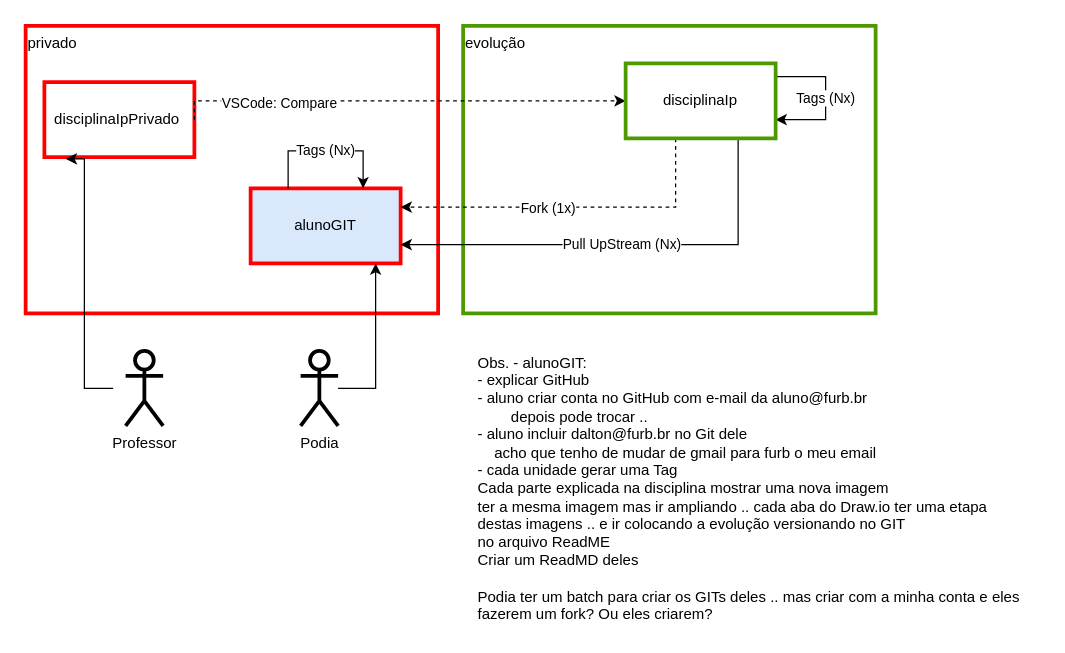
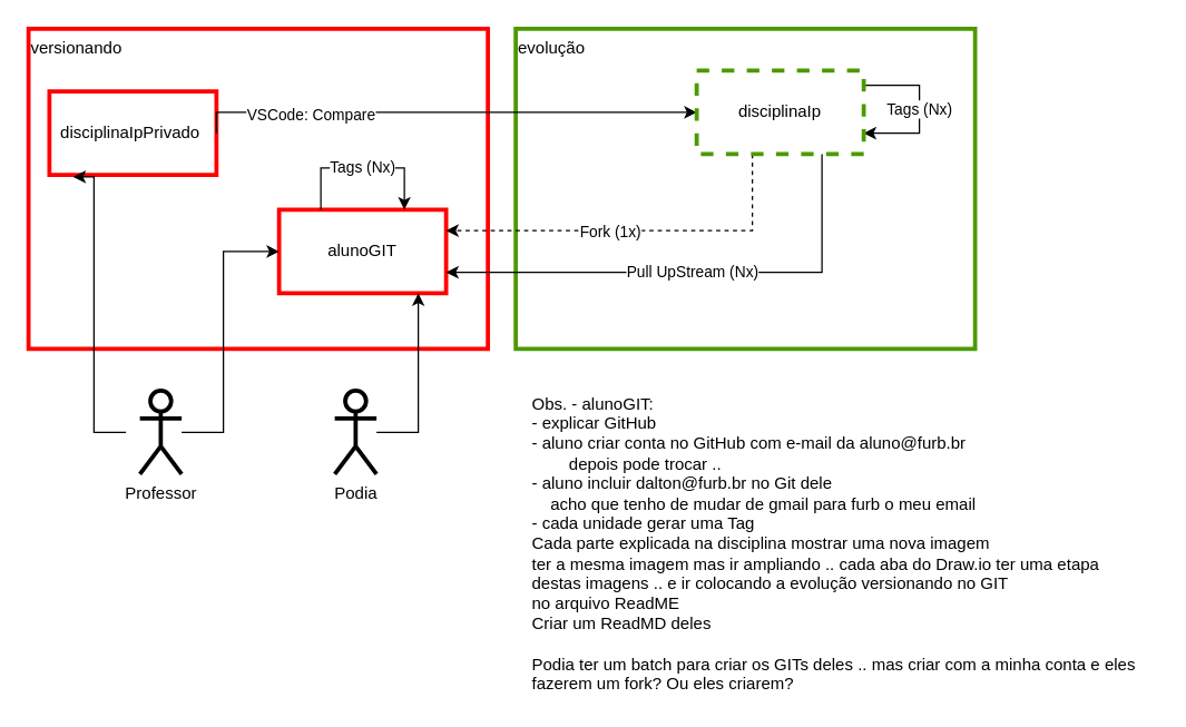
  <mxCell id="0" />
  <mxCell id="1" parent="0" />
  <mxCell id="2" value="Tags (Nx)" style="edgeStyle=orthogonalEdgeStyle;rounded=0;orthogonalLoop=1;jettySize=auto;html=1;exitX=0.994;exitY=0.176;exitDx=0;exitDy=0;exitPerimeter=0;entryX=1;entryY=0.75;entryDx=0;entryDy=0;" edge="1" parent="1" source="18" target="18"><mxGeometry relative="1" as="geometry"><mxPoint x="620" y="370" as="targetPoint" /><Array as="points"><mxPoint x="660" y="61" /><mxPoint x="660" y="95" /></Array></mxGeometry></mxCell>
  <mxCell id="3" value="evolução" style="whiteSpace=wrap;html=1;strokeColor=#4D9900;strokeWidth=3;align=left;verticalAlign=top;fillColor=none;" vertex="1" parent="1"><mxGeometry x="370" y="20" width="330" height="230" as="geometry" /></mxCell>
- <mxCell id="4" value="privado" style="whiteSpace=wrap;html=1;strokeColor=#FF0000;strokeWidth=3;align=left;verticalAlign=top;fillColor=none;" vertex="1" parent="1"><mxGeometry x="20" y="20" width="330" height="230" as="geometry" /></mxCell>
+ <mxCell id="4" value="versionando" style="whiteSpace=wrap;html=1;strokeColor=#FF0000;strokeWidth=3;align=left;verticalAlign=top;fillColor=none;" vertex="1" parent="1"><mxGeometry x="20" y="20" width="330" height="230" as="geometry" /></mxCell>
  <mxCell id="5" value="disciplinaIpPrivado&amp;nbsp;" style="whiteSpace=wrap;html=1;strokeColor=#FF0000;strokeWidth=3;" vertex="1" parent="1"><mxGeometry x="35" y="65" width="120" height="60" as="geometry" /></mxCell>
- <mxCell id="6" value="" style="edgeStyle=orthogonalEdgeStyle;rounded=0;orthogonalLoop=1;jettySize=auto;html=1;entryX=0;entryY=0.5;entryDx=0;entryDy=0;exitX=1;exitY=0.5;exitDx=0;exitDy=0;dashed=1;" edge="1" parent="1" source="5" target="18"><mxGeometry relative="1" as="geometry"><Array as="points"><mxPoint x="460" y="80" /><mxPoint x="460" y="80" /></Array></mxGeometry></mxCell>
+ <mxCell id="6" value="" style="edgeStyle=orthogonalEdgeStyle;rounded=0;orthogonalLoop=1;jettySize=auto;html=1;entryX=0;entryY=0.5;entryDx=0;entryDy=0;exitX=1;exitY=0.5;exitDx=0;exitDy=0;dashed=0;" edge="1" parent="1" source="5" target="18"><mxGeometry relative="1" as="geometry"><Array as="points"><mxPoint x="460" y="80" /><mxPoint x="460" y="80" /></Array></mxGeometry></mxCell>
  <mxCell id="7" value="VSCode: Compare" style="edgeLabel;html=1;align=center;verticalAlign=middle;resizable=0;points=[];" vertex="1" connectable="0" parent="6"><mxGeometry x="-0.544" y="-1" relative="1" as="geometry"><mxPoint as="offset" /></mxGeometry></mxCell>
- <mxCell id="8" value="alunoGIT" style="whiteSpace=wrap;html=1;strokeColor=#FF0000;strokeWidth=3;fillColor=#dae8fc;" vertex="1" parent="1"><mxGeometry x="200" y="150" width="120" height="60" as="geometry" /></mxCell>
+ <mxCell id="8" value="alunoGIT" style="whiteSpace=wrap;html=1;strokeColor=#FF0000;strokeWidth=3;" vertex="1" parent="1"><mxGeometry x="200" y="150" width="120" height="60" as="geometry" /></mxCell>
  <mxCell id="9" style="edgeStyle=orthogonalEdgeStyle;rounded=0;orthogonalLoop=1;jettySize=auto;html=1;entryX=0.143;entryY=1.024;entryDx=0;entryDy=0;entryPerimeter=0;" edge="1" parent="1" target="5"><mxGeometry relative="1" as="geometry"><mxPoint x="90" y="310" as="sourcePoint" /><Array as="points"><mxPoint x="67" y="310" /></Array></mxGeometry></mxCell>
+ <mxCell id="10" style="edgeStyle=orthogonalEdgeStyle;rounded=0;orthogonalLoop=1;jettySize=auto;html=1;entryX=0;entryY=0.5;entryDx=0;entryDy=0;" edge="1" parent="1" source="11" target="8"><mxGeometry relative="1" as="geometry"><mxPoint x="150" y="320" as="sourcePoint" /><Array as="points"><mxPoint x="160" y="310" /><mxPoint x="160" y="180" /></Array></mxGeometry></mxCell>
  <mxCell id="11" value="Professor" style="shape=umlActor;verticalLabelPosition=bottom;verticalAlign=top;html=1;outlineConnect=0;strokeColor=#000000;strokeWidth=3;fillColor=none;" vertex="1" parent="1"><mxGeometry x="100" y="280" width="30" height="60" as="geometry" /></mxCell>
  <mxCell id="12" value="Obs. - alunoGIT:&lt;br&gt;- explicar GitHub&lt;br&gt;- aluno criar conta no GitHub com e-mail da aluno@furb.br&lt;br&gt;&lt;span style=&quot;white-space: pre&quot;&gt;&#09;&lt;/span&gt;depois pode trocar ..&lt;br&gt;- aluno incluir dalton@furb.br no Git dele&lt;br&gt;&amp;nbsp; &amp;nbsp; acho que tenho de mudar de gmail para furb o meu email&lt;br&gt;- cada unidade gerar uma Tag&lt;br&gt;Cada parte explicada na disciplina mostrar uma nova imagem&lt;br&gt;ter a mesma imagem mas ir ampliando .. cada aba do Draw.io ter uma etapa&lt;br&gt;destas imagens .. e ir colocando a evolução versionando no GIT&lt;br&gt;no arquivo ReadME&lt;br&gt;Criar um ReadMD deles&lt;br&gt;&lt;br&gt;Podia ter um batch para criar os GITs deles .. mas criar com a minha conta e eles&lt;br&gt;fazerem um fork? Ou eles criarem?" style="text;html=1;resizable=0;autosize=1;align=left;verticalAlign=middle;points=[];fillColor=none;strokeColor=none;rounded=0;" vertex="1" parent="1"><mxGeometry x="380" y="280" width="450" height="220" as="geometry" /></mxCell>
  <mxCell id="13" style="edgeStyle=orthogonalEdgeStyle;rounded=0;orthogonalLoop=1;jettySize=auto;html=1;" edge="1" parent="1" source="14"><mxGeometry relative="1" as="geometry"><mxPoint x="390" y="310" as="sourcePoint" /><mxPoint x="300" y="210" as="targetPoint" /><Array as="points"><mxPoint x="300" y="310" /></Array></mxGeometry></mxCell>
  <mxCell id="14" value="Podia" style="shape=umlActor;verticalLabelPosition=bottom;verticalAlign=top;html=1;outlineConnect=0;strokeColor=#000000;strokeWidth=3;fillColor=none;" vertex="1" parent="1"><mxGeometry x="240" y="280" width="30" height="60" as="geometry" /></mxCell>
  <mxCell id="15" style="edgeStyle=orthogonalEdgeStyle;rounded=0;orthogonalLoop=1;jettySize=auto;html=1;entryX=1;entryY=0.25;entryDx=0;entryDy=0;dashed=1;" edge="1" parent="1" source="18" target="8"><mxGeometry relative="1" as="geometry"><Array as="points"><mxPoint x="540" y="165" /></Array></mxGeometry></mxCell>
  <mxCell id="16" value="Fork (1x)" style="edgeLabel;html=1;align=center;verticalAlign=middle;resizable=0;points=[];" vertex="1" connectable="0" parent="15"><mxGeometry x="0.149" relative="1" as="geometry"><mxPoint as="offset" /></mxGeometry></mxCell>
  <mxCell id="17" value="Pull UpStream (Nx)" style="edgeStyle=orthogonalEdgeStyle;rounded=0;orthogonalLoop=1;jettySize=auto;html=1;exitX=0.75;exitY=1;exitDx=0;exitDy=0;entryX=1;entryY=0.75;entryDx=0;entryDy=0;" edge="1" parent="1" source="18" target="8"><mxGeometry relative="1" as="geometry" /></mxCell>
- <mxCell id="18" value="disciplinaIp" style="whiteSpace=wrap;html=1;strokeColor=#4D9900;strokeWidth=3;align=center;verticalAlign=middle;fillColor=none;" vertex="1" parent="1"><mxGeometry x="500" y="50" width="120" height="60" as="geometry" /></mxCell>
+ <mxCell id="18" value="disciplinaIp" style="whiteSpace=wrap;html=1;strokeColor=#4D9900;strokeWidth=3;align=center;verticalAlign=middle;fillColor=none;dashed=1;" vertex="1" parent="1"><mxGeometry x="500" y="50" width="120" height="60" as="geometry" /></mxCell>
  <mxCell id="19" value="Tags (Nx)" style="edgeStyle=orthogonalEdgeStyle;rounded=0;orthogonalLoop=1;jettySize=auto;html=1;exitX=0.25;exitY=0;exitDx=0;exitDy=0;entryX=0.75;entryY=0;entryDx=0;entryDy=0;" edge="1" parent="1" source="8" target="8"><mxGeometry relative="1" as="geometry"><Array as="points"><mxPoint x="230" y="120" /><mxPoint x="290" y="120" /></Array></mxGeometry></mxCell>
